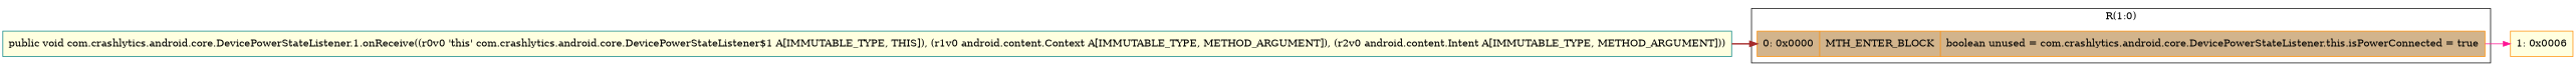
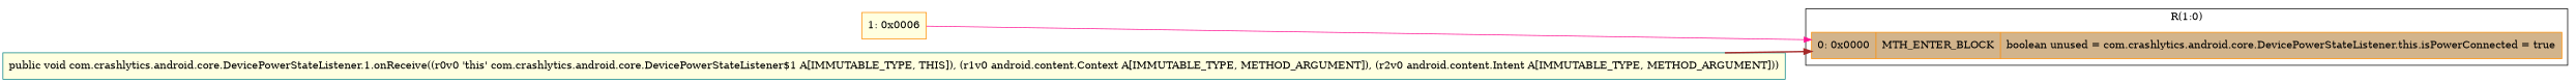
  digraph {
    rankdir=LR
    node [color=darkorange shape=record style=filled fillcolor=lightyellow]
    n1 [label="{0\:\ 0x0000|MTH_ENTER_BLOCK\l|boolean unused = com.crashlytics.android.core.DevicePowerStateListener.this.isPowerConnected = true\l}" fillcolor=tan]
    n2 [label="{1\:\ 0x0006}"]
    n3 [label="{public void com.crashlytics.android.core.DevicePowerStateListener.1.onReceive((r0v0 'this' com.crashlytics.android.core.DevicePowerStateListener$1 A[IMMUTABLE_TYPE, THIS]), (r1v0 android.content.Context A[IMMUTABLE_TYPE, METHOD_ARGUMENT]), (r2v0 android.content.Intent A[IMMUTABLE_TYPE, METHOD_ARGUMENT])) }" color=teal]
    subgraph cluster_1 {
      label="R(1:0)"
      n1
    }
-   n1 -> n2 [color=deeppink style=solid]
+   n2 -> n1 [color=deeppink style=solid]
    n3 -> n1 [color=brown style=bold]
  }
